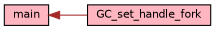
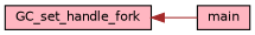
  digraph {
    rankdir=LR
    node [color=black fillcolor=lightpink fontname=Helvetica fontsize=10 shape=record style=filled]
    n1 [fontcolor=black height=0.2 label=GC_set_handle_fork width=0.4]
    n2 [height=0.2 label=main width=0.4]
-   n2 -> n1 [color=brown dir=back fontname=Helvetica fontsize=10 labelfontname=Helvetica labelfontsize=10 style=solid]
+   n1 -> n2 [color=brown dir=back fontname=Helvetica fontsize=10 labelfontname=Helvetica labelfontsize=10 style=solid]
  }
